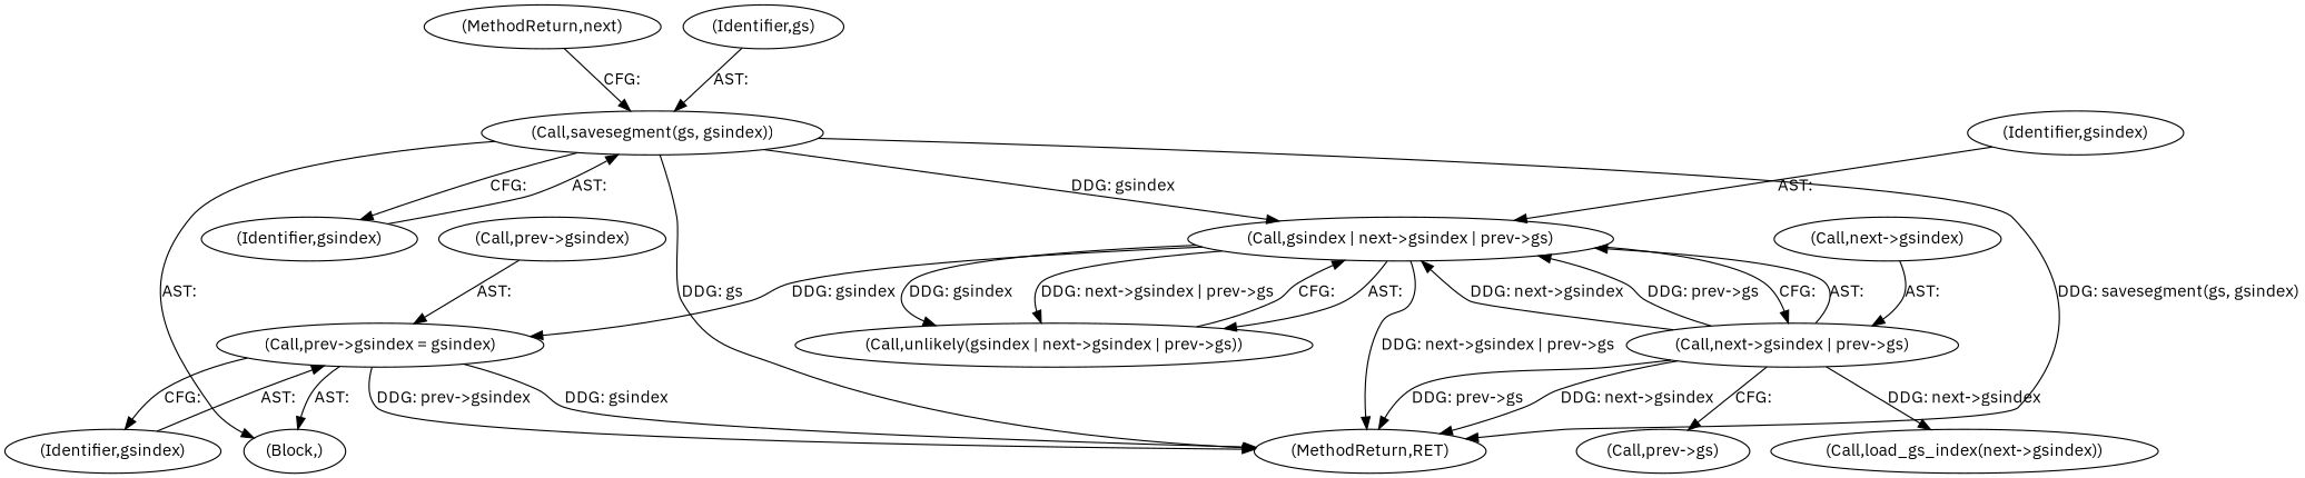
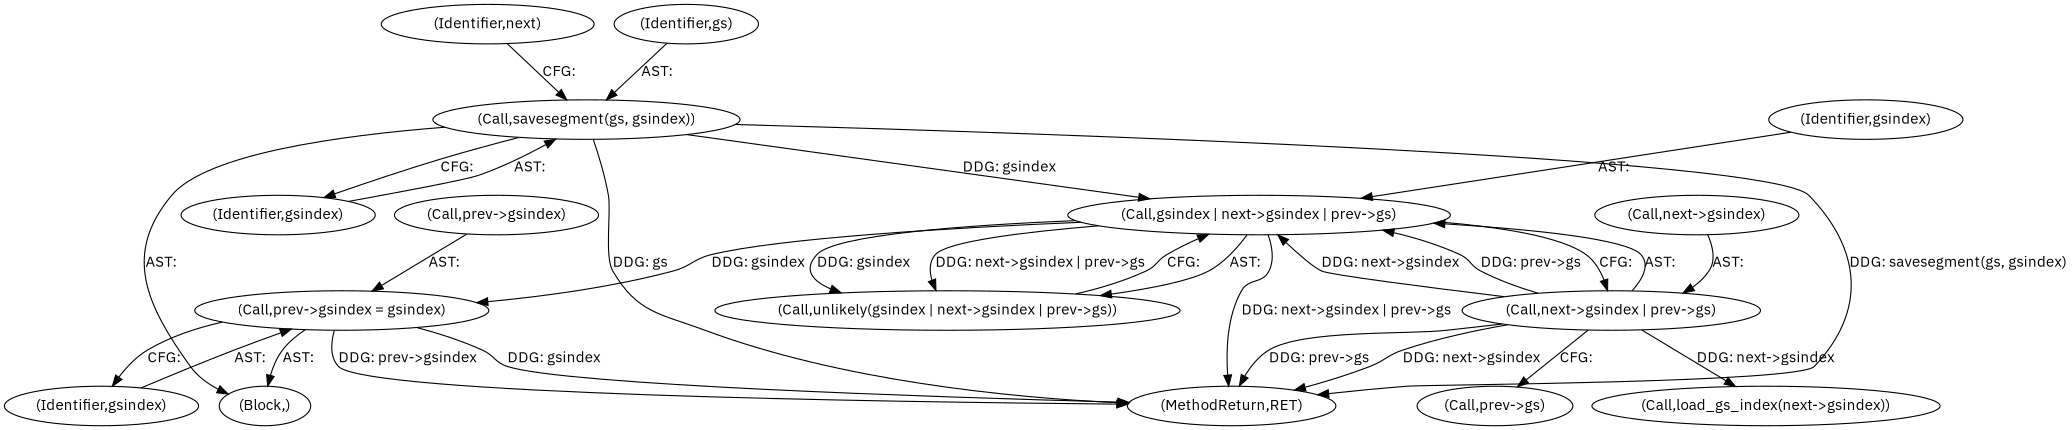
  digraph {
    fontname="IBM Plex Sans"
    node [fontname="IBM Plex Sans"]
    edge [fontname="IBM Plex Sans"]
    n1 [label="(Call,prev->gsindex = gsindex)"]
    n2 [label="(MethodReturn,RET)"]
    n3 [label="(Block,)"]
    n4 [label="(Identifier,gsindex)"]
    n5 [label="(Call,gsindex | next->gsindex | prev->gs)"]
    n6 [label="(Call,next->gsindex | prev->gs)"]
    n7 [label="(Call,unlikely(gsindex | next->gsindex | prev->gs))"]
    n8 [label="(Call,prev->gs)"]
    n9 [label="(Call,load_gs_index(next->gsindex))"]
    n10 [label="(Call,savesegment(gs, gsindex))"]
    n11 [label="(Identifier,gsindex)"]
    n12 [label="(Call,next->gsindex)"]
-   n13 [label="(MethodReturn,next)"]
+   n13 [label="(Identifier,next)"]
    n14 [label="(Call,prev->gsindex)"]
    n15 [label="(Identifier,gsindex)"]
    n16 [label="(Identifier,gs)"]
    n1 -> n2 [label="DDG: gsindex"]
    n1 -> n2 [label="DDG: prev->gsindex"]
    n1 -> n3 [label="AST: "]
    n1 -> n4 [label="CFG: "]
    n4 -> n1 [label="AST: "]
    n5 -> n1 [label="DDG: gsindex"]
    n5 -> n2 [label="DDG: next->gsindex | prev->gs"]
    n5 -> n6 [label="CFG: "]
    n5 -> n7 [label="AST: "]
    n5 -> n7 [label="DDG: gsindex"]
    n5 -> n7 [label="DDG: next->gsindex | prev->gs"]
    n6 -> n2 [label="DDG: prev->gs"]
    n6 -> n2 [label="DDG: next->gsindex"]
    n6 -> n5 [label="AST: "]
    n6 -> n5 [label="DDG: next->gsindex"]
    n6 -> n5 [label="DDG: prev->gs"]
    n6 -> n8 [label="CFG: "]
    n6 -> n9 [label="DDG: next->gsindex"]
    n7 -> n5 [label="CFG: "]
    n10 -> n2 [label="DDG: gs"]
    n10 -> n2 [label="DDG: savesegment(gs, gsindex)"]
    n10 -> n3 [label="AST: "]
    n10 -> n5 [label="DDG: gsindex"]
    n10 -> n11 [label="CFG: "]
    n11 -> n10 [label="AST: "]
    n12 -> n6 [label="AST: "]
    n13 -> n10 [label="CFG: "]
    n14 -> n1 [label="AST: "]
    n15 -> n5 [label="AST: "]
    n16 -> n10 [label="AST: "]
  }
